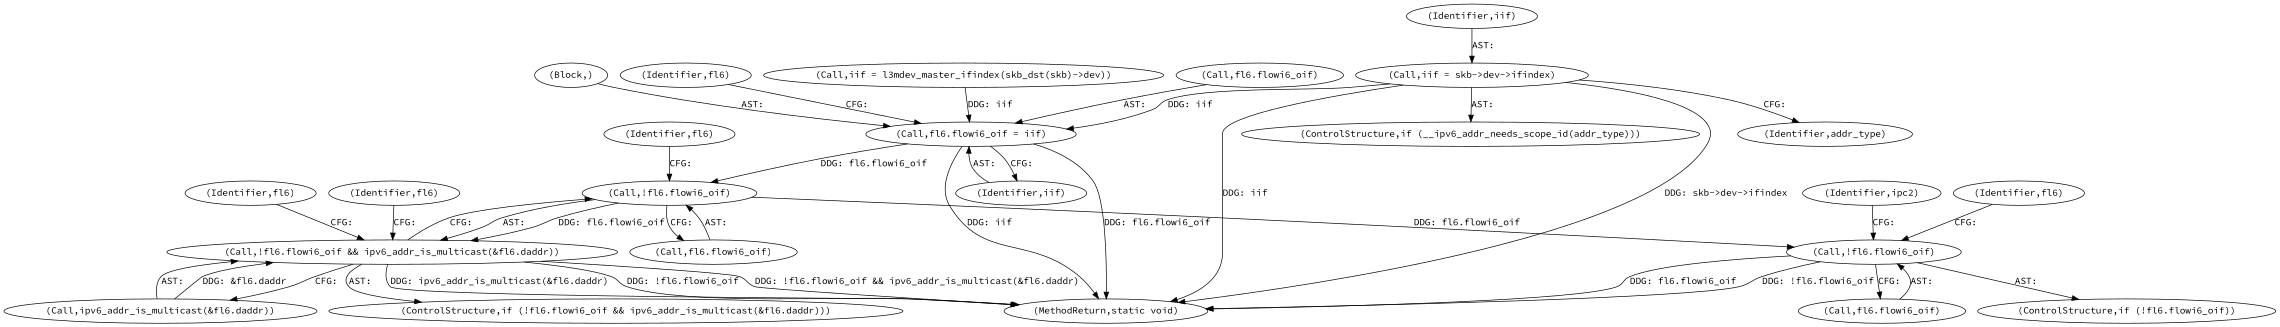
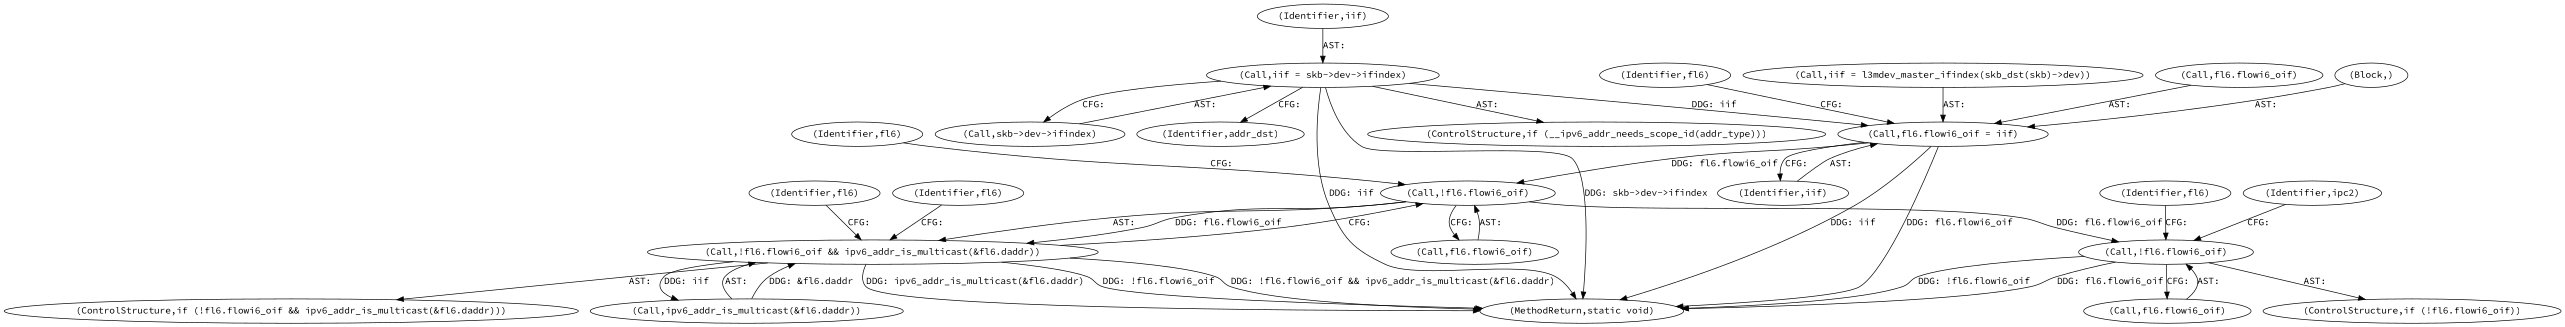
  digraph {
    fontname="Source Code Pro"
    node [fontname="Source Code Pro"]
    edge [fontname="Source Code Pro"]
    n1 [label="(Call,iif = skb->dev->ifindex)"]
    n2 [label="(Call,fl6.flowi6_oif = iif)"]
    n3 [label="(MethodReturn,static void)"]
    n4 [label="(ControlStructure,if (__ipv6_addr_needs_scope_id(addr_type)))"]
-   n6 [label="(Identifier,addr_type)"]
+   n5 [label="(Call,skb->dev->ifindex)"]
+   n6 [label="(Identifier,addr_dst)"]
    n7 [label="(Call,!fl6.flowi6_oif)"]
    n8 [label="(Identifier,iif)"]
    n9 [label="(Call,!fl6.flowi6_oif && ipv6_addr_is_multicast(&fl6.daddr))"]
    n10 [label="(Call,!fl6.flowi6_oif)"]
    n11 [label="(Call,fl6.flowi6_oif)"]
    n12 [label="(Block,)"]
    n13 [label="(Call,ipv6_addr_is_multicast(&fl6.daddr))"]
    n14 [label="(ControlStructure,if (!fl6.flowi6_oif && ipv6_addr_is_multicast(&fl6.daddr)))"]
    n15 [label="(Call,fl6.flowi6_oif)"]
    n16 [label="(ControlStructure,if (!fl6.flowi6_oif))"]
    n17 [label="(Identifier,ipc2)"]
    n18 [label="(Identifier,fl6)"]
    n19 [label="(Call,iif = l3mdev_master_ifindex(skb_dst(skb)->dev))"]
    n20 [label="(Identifier,fl6)"]
    n21 [label="(Call,fl6.flowi6_oif)"]
    n22 [label="(Identifier,fl6)"]
    n23 [label="(Identifier,fl6)"]
    n24 [label="(Identifier,iif)"]
    n25 [label="(Identifier,fl6)"]
    n1 -> n2 [label="DDG: iif"]
    n1 -> n3 [label="DDG: iif"]
    n1 -> n3 [label="DDG: skb->dev->ifindex"]
    n1 -> n4 [label="AST: "]
+   n1 -> n5 [label="CFG: "]
    n1 -> n6 [label="CFG: "]
    n2 -> n3 [label="DDG: fl6.flowi6_oif"]
    n2 -> n3 [label="DDG: iif"]
    n2 -> n7 [label="DDG: fl6.flowi6_oif"]
    n2 -> n8 [label="CFG: "]
+   n5 -> n1 [label="AST: "]
    n7 -> n9 [label="AST: "]
    n7 -> n9 [label="DDG: fl6.flowi6_oif"]
    n7 -> n10 [label="DDG: fl6.flowi6_oif"]
    n7 -> n11 [label="CFG: "]
    n8 -> n2 [label="AST: "]
    n9 -> n3 [label="DDG: !fl6.flowi6_oif"]
    n9 -> n3 [label="DDG: !fl6.flowi6_oif && ipv6_addr_is_multicast(&fl6.daddr)"]
    n9 -> n3 [label="DDG: ipv6_addr_is_multicast(&fl6.daddr)"]
    n9 -> n7 [label="CFG: "]
-   n9 -> n13 [label="CFG: "]
+   n9 -> n13 [label="DDG: iif"]
    n9 -> n14 [label="AST: "]
    n10 -> n3 [label="DDG: !fl6.flowi6_oif"]
    n10 -> n3 [label="DDG: fl6.flowi6_oif"]
    n10 -> n15 [label="CFG: "]
    n10 -> n16 [label="AST: "]
    n11 -> n7 [label="AST: "]
    n12 -> n2 [label="AST: "]
    n13 -> n9 [label="AST: "]
    n13 -> n9 [label="DDG: &fl6.daddr"]
    n15 -> n10 [label="AST: "]
    n17 -> n10 [label="CFG: "]
    n18 -> n2 [label="CFG: "]
-   n19 -> n2 [label="DDG: iif"]
+   n19 -> n2 [label="AST: "]
    n20 -> n7 [label="CFG: "]
    n21 -> n2 [label="AST: "]
    n22 -> n9 [label="CFG: "]
    n23 -> n10 [label="CFG: "]
    n24 -> n1 [label="AST: "]
    n25 -> n9 [label="CFG: "]
  }
